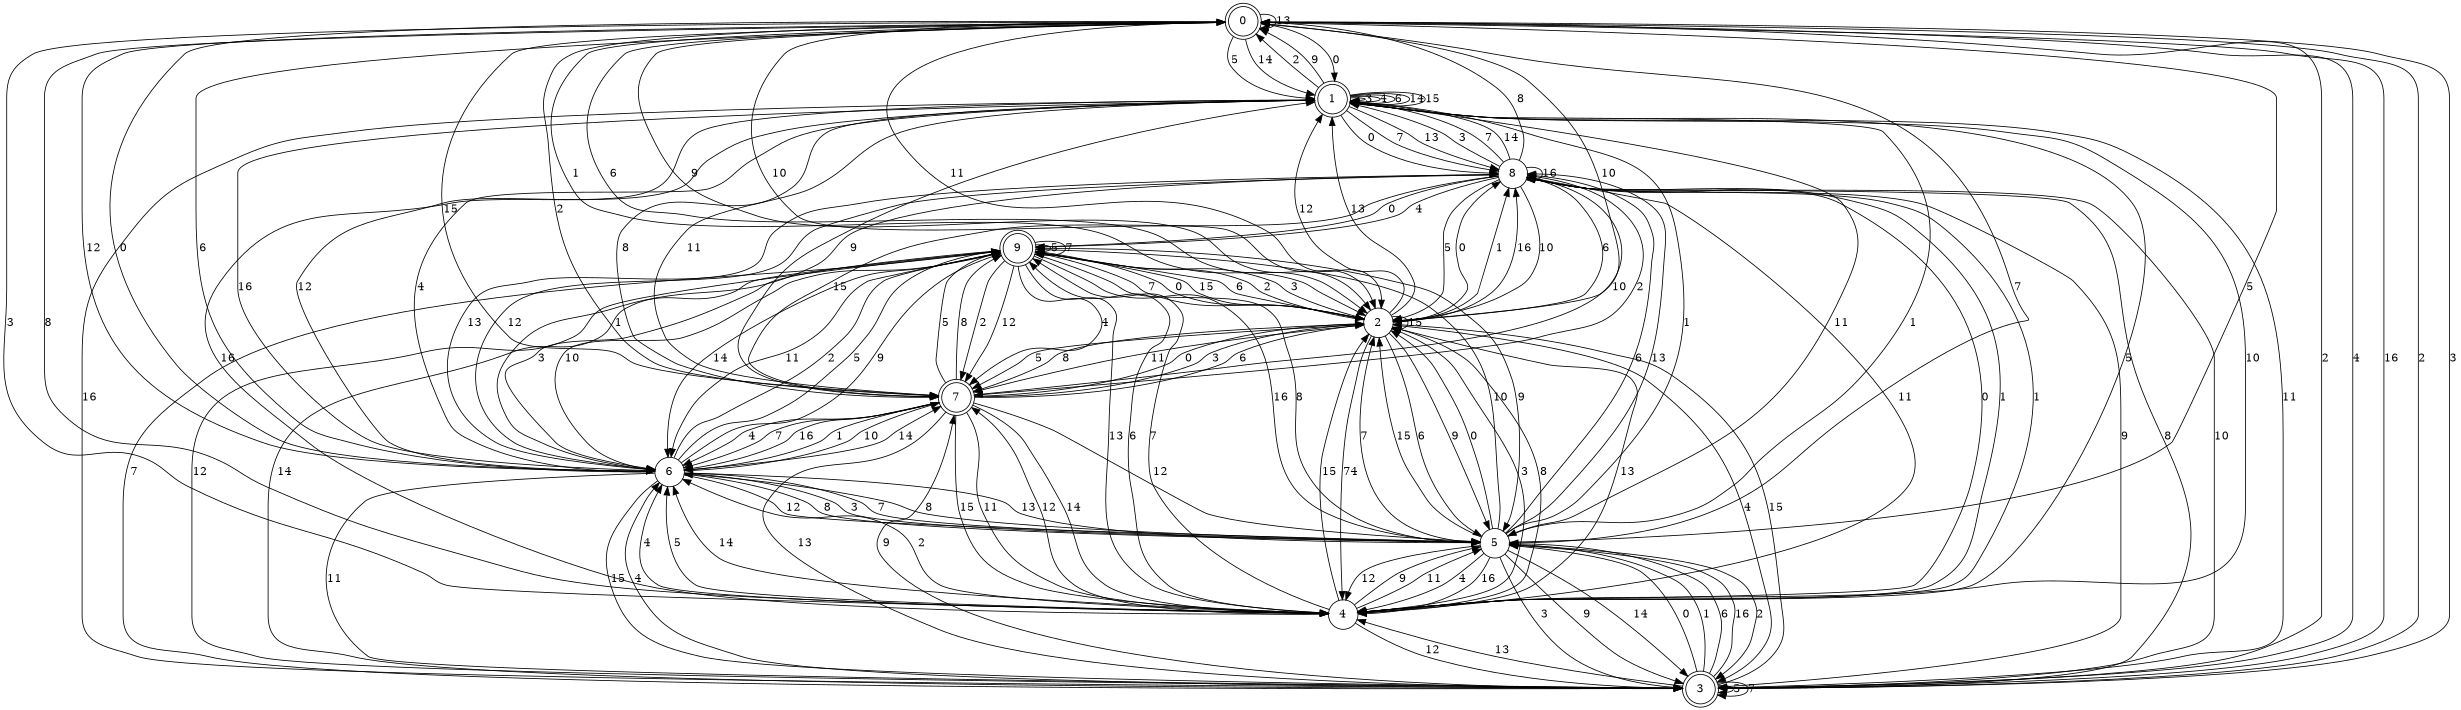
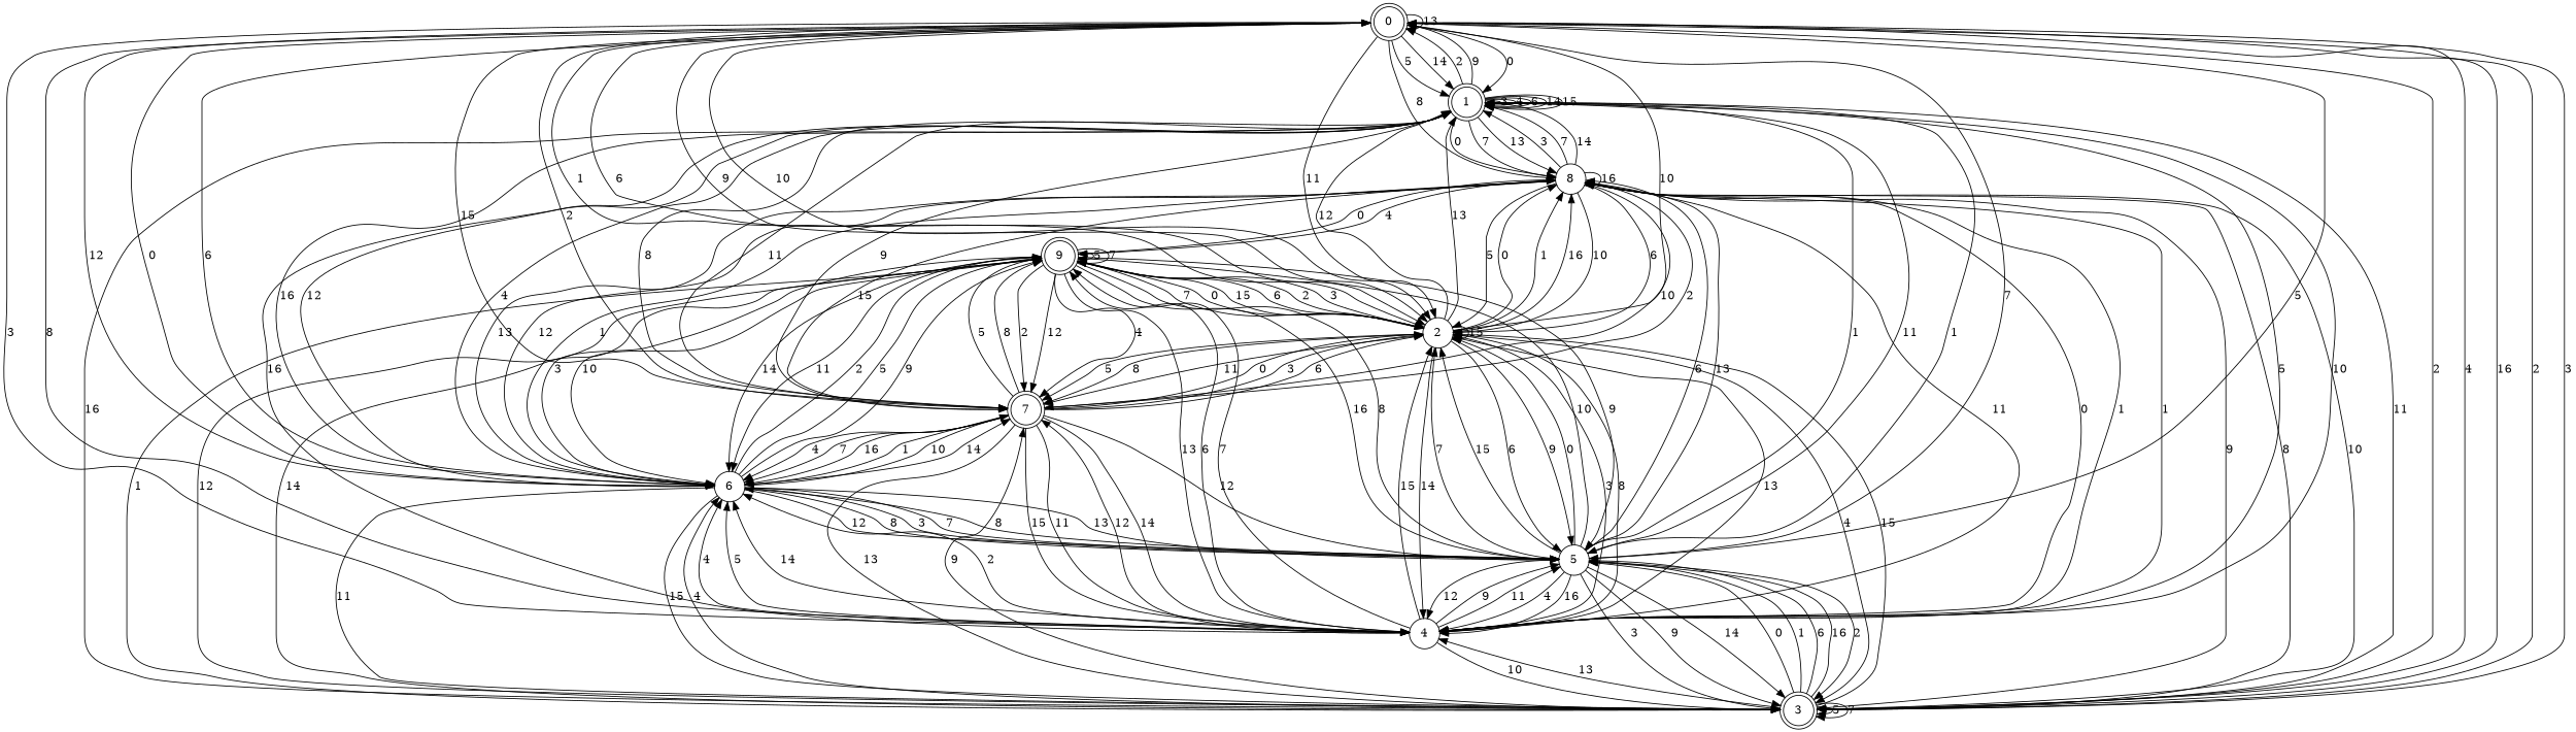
  digraph {
    node [shape=doublecircle]
    n1 [label=0]
    n2 [label=1]
    n3 [label=2 shape=circle]
    n4 [label=3]
    n5 [label=4 shape=circle]
    n6 [label=5 shape=circle]
    n7 [label=6 shape=circle]
    n8 [label=7]
    n9 [label=8 shape=circle]
    n10 [label=9]
    n1 -> n1 [label=13]
    n1 -> n2 [label=0]
    n1 -> n2 [label=5]
    n1 -> n2 [label=14]
    n1 -> n3 [label=1]
    n1 -> n3 [label=6]
    n1 -> n3 [label=9]
    n1 -> n3 [label=10]
    n1 -> n3 [label=11]
    n1 -> n4 [label=2]
    n1 -> n4 [label=4]
    n1 -> n4 [label=16]
    n1 -> n5 [label=3]
    n1 -> n5 [label=8]
    n1 -> n6 [label=7]
    n1 -> n7 [label=12]
    n1 -> n8 [label=15]
    n2 -> n1 [label=2]
    n2 -> n1 [label=9]
    n2 -> n2 [label=3]
    n2 -> n2 [label=4]
    n2 -> n2 [label=6]
    n2 -> n2 [label=14]
    n2 -> n2 [label=15]
    n2 -> n4 [label=16]
    n2 -> n5 [label=5]
    n2 -> n5 [label=10]
    n2 -> n6 [label=1]
    n2 -> n7 [label=12]
    n2 -> n8 [label=8]
    n2 -> n8 [label=11]
    n2 -> n9 [label=0]
    n2 -> n9 [label=7]
    n2 -> n9 [label=13]
    n3 -> n1 [label=10]
    n3 -> n2 [label=12]
    n3 -> n2 [label=13]
    n3 -> n3 [label=15]
    n3 -> n4 [label=4]
-   n3 -> n5 [label=74]
+   n3 -> n5 [label=14]
    n3 -> n6 [label=6]
    n3 -> n6 [label=9]
    n3 -> n8 [label=5]
    n3 -> n8 [label=8]
    n3 -> n8 [label=11]
    n3 -> n9 [label=0]
    n3 -> n9 [label=1]
    n3 -> n9 [label=16]
    n3 -> n10 [label=2]
    n3 -> n10 [label=3]
    n3 -> n10 [label=7]
    n4 -> n1 [label=2]
    n4 -> n1 [label=3]
    n4 -> n2 [label=11]
    n4 -> n3 [label=15]
    n4 -> n4 [label=5]
    n4 -> n4 [label=7]
    n4 -> n5 [label=13]
    n4 -> n6 [label=0]
    n4 -> n6 [label=1]
    n4 -> n6 [label=6]
    n4 -> n6 [label=16]
    n4 -> n7 [label=4]
    n4 -> n8 [label=9]
    n4 -> n9 [label=8]
    n4 -> n9 [label=10]
    n4 -> n10 [label=12]
    n4 -> n10 [label=14]
    n5 -> n2 [label=16]
    n5 -> n3 [label=3]
    n5 -> n3 [label=8]
    n5 -> n3 [label=13]
    n5 -> n3 [label=15]
-   n5 -> n4 [label=12]
+   n5 -> n4 [label=10]
    n5 -> n6 [label=9]
    n5 -> n6 [label=11]
    n5 -> n7 [label=2]
    n5 -> n7 [label=4]
    n5 -> n7 [label=5]
    n5 -> n7 [label=14]
    n5 -> n8 [label=12]
    n5 -> n9 [label=0]
    n5 -> n9 [label=1]
    n5 -> n10 [label=6]
    n5 -> n10 [label=7]
    n6 -> n1 [label=5]
    n6 -> n2 [label=1]
    n6 -> n2 [label=11]
    n6 -> n3 [label=0]
    n6 -> n3 [label=7]
    n6 -> n3 [label=15]
    n6 -> n4 [label=2]
    n6 -> n4 [label=3]
    n6 -> n4 [label=9]
    n6 -> n4 [label=14]
    n6 -> n5 [label=4]
    n6 -> n5 [label=12]
    n6 -> n5 [label=16]
    n6 -> n7 [label=8]
    n6 -> n9 [label=6]
    n6 -> n9 [label=13]
    n6 -> n10 [label=10]
    n7 -> n1 [label=0]
    n7 -> n1 [label=6]
    n7 -> n2 [label=4]
    n7 -> n2 [label=16]
    n7 -> n4 [label=11]
    n7 -> n4 [label=15]
    n7 -> n6 [label=3]
    n7 -> n6 [label=7]
    n7 -> n6 [label=8]
    n7 -> n6 [label=12]
    n7 -> n6 [label=13]
    n7 -> n8 [label=10]
    n7 -> n8 [label=14]
    n7 -> n9 [label=1]
    n7 -> n10 [label=2]
    n7 -> n10 [label=5]
    n7 -> n10 [label=9]
    n8 -> n1 [label=2]
    n8 -> n2 [label=9]
    n8 -> n3 [label=0]
    n8 -> n3 [label=3]
    n8 -> n3 [label=6]
    n8 -> n4 [label=13]
    n8 -> n5 [label=11]
    n8 -> n5 [label=14]
    n8 -> n5 [label=15]
    n8 -> n6 [label=12]
    n8 -> n7 [label=1]
    n8 -> n7 [label=4]
    n8 -> n7 [label=7]
    n8 -> n7 [label=16]
    n8 -> n9 [label=10]
    n8 -> n10 [label=5]
    n8 -> n10 [label=8]
-   n9 -> n1 [label=8]
+   n1 -> n9 [label=8]
    n9 -> n2 [label=3]
    n9 -> n2 [label=7]
    n9 -> n2 [label=14]
    n9 -> n3 [label=5]
    n9 -> n3 [label=6]
    n9 -> n3 [label=10]
    n9 -> n4 [label=9]
    n9 -> n5 [label=1]
    n9 -> n5 [label=11]
    n9 -> n7 [label=12]
    n9 -> n7 [label=13]
    n9 -> n8 [label=2]
    n9 -> n8 [label=15]
    n9 -> n9 [label=16]
    n9 -> n10 [label=0]
    n9 -> n10 [label=4]
    n10 -> n3 [label=0]
    n10 -> n3 [label=6]
    n10 -> n3 [label=15]
-   n10 -> n4 [label=7]
+   n10 -> n4 [label=1]
    n10 -> n5 [label=13]
    n10 -> n6 [label=8]
    n10 -> n6 [label=9]
    n10 -> n6 [label=16]
    n10 -> n7 [label=3]
    n10 -> n7 [label=10]
    n10 -> n7 [label=11]
    n10 -> n7 [label=14]
    n10 -> n8 [label=2]
    n10 -> n8 [label=4]
    n10 -> n8 [label=12]
    n10 -> n10 [label=5]
    n10 -> n10 [label=7]
  }
